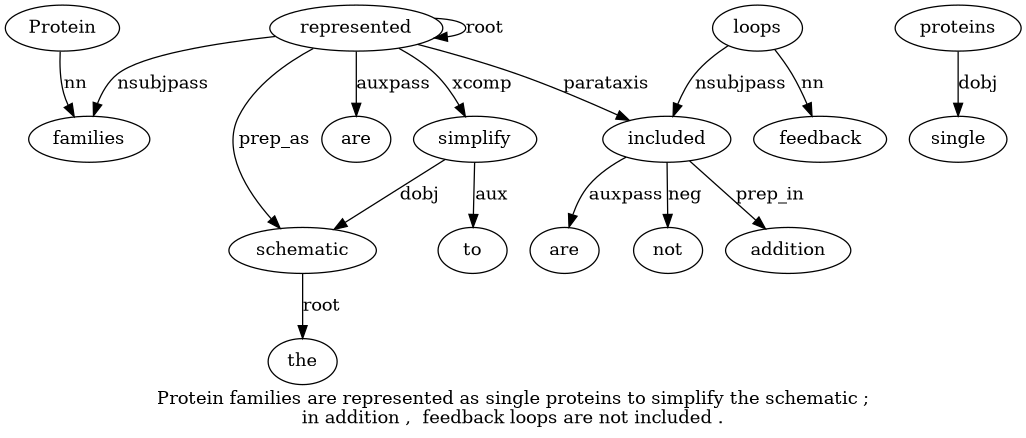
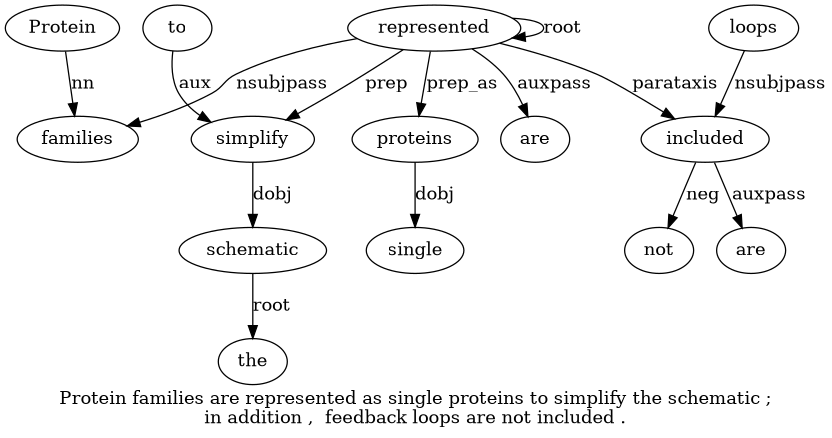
  digraph {
    label="Protein families are represented as single proteins to simplify the schematic ;\nin addition ,  feedback loops are not included ."
    node [fillcolor=white style=filled]
    n1 [label=families]
    n2 [label=Protein]
    n3 [label=represented]
    n4 [label=are]
    n5 [label=proteins]
    n6 [label=simplify]
    n7 [label=included]
    n8 [label=single]
    n9 [label=to]
    n10 [label=schematic]
-   n11 [label=addition]
    n12 [label=are]
    n13 [label=not]
    n14 [label=the]
    n15 [label=loops]
-   n16 [label=feedback]
    n2 -> n1 [label=nn]
    n3 -> n1 [label=nsubjpass]
    n3 -> n3 [label=root]
    n3 -> n4 [label=auxpass]
-   n3 -> n10 [label=prep_as]
-   n3 -> n6 [label=xcomp]
+   n3 -> n5 [label=prep_as]
+   n3 -> n6 [label=prep]
    n3 -> n7 [label=parataxis]
    n5 -> n8 [label=dobj]
-   n6 -> n9 [label=aux]
+   n9 -> n6 [label=aux]
    n6 -> n10 [label=dobj]
-   n7 -> n11 [label=prep_in]
    n7 -> n12 [label=auxpass]
    n7 -> n13 [label=neg]
    n10 -> n14 [label=root]
    n15 -> n7 [label=nsubjpass]
-   n15 -> n16 [label=nn]
  }
